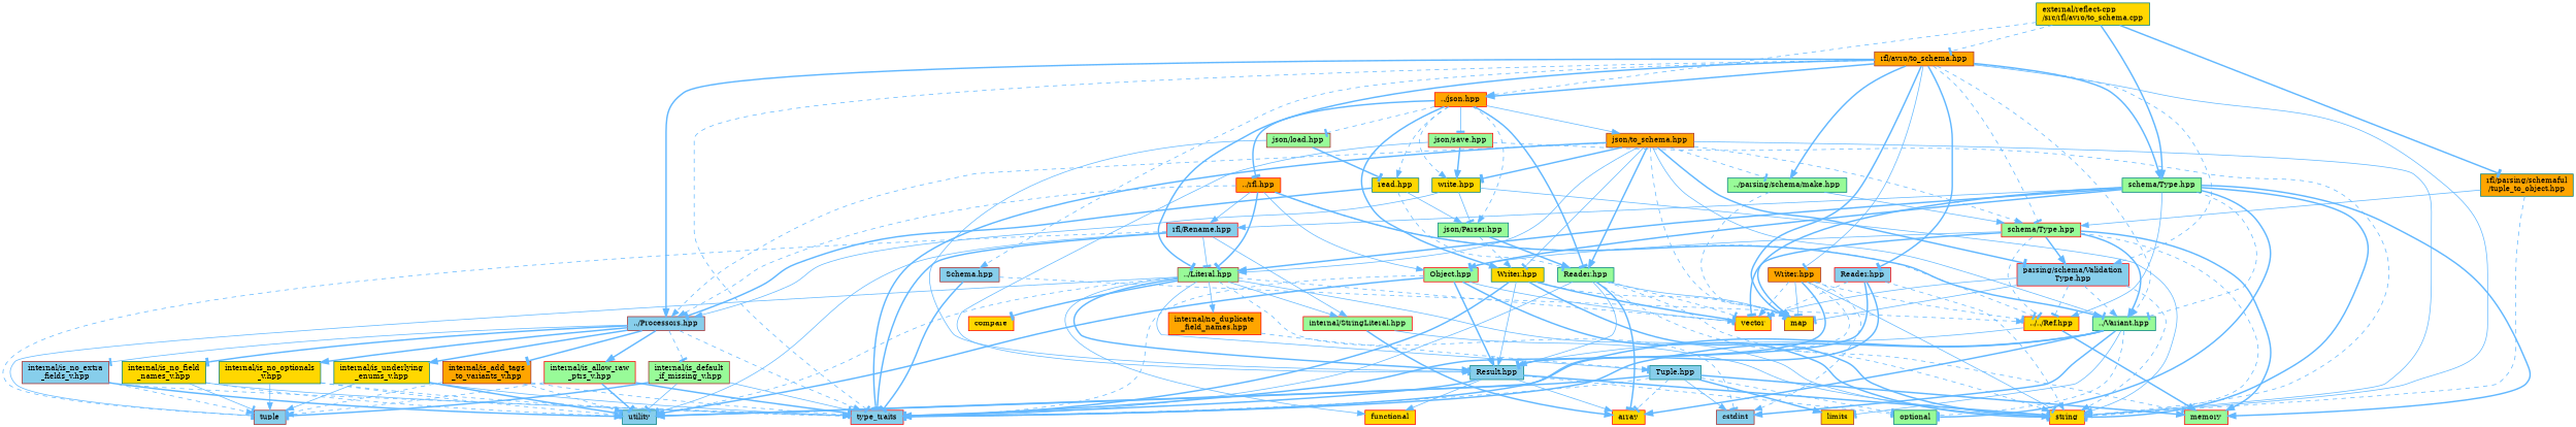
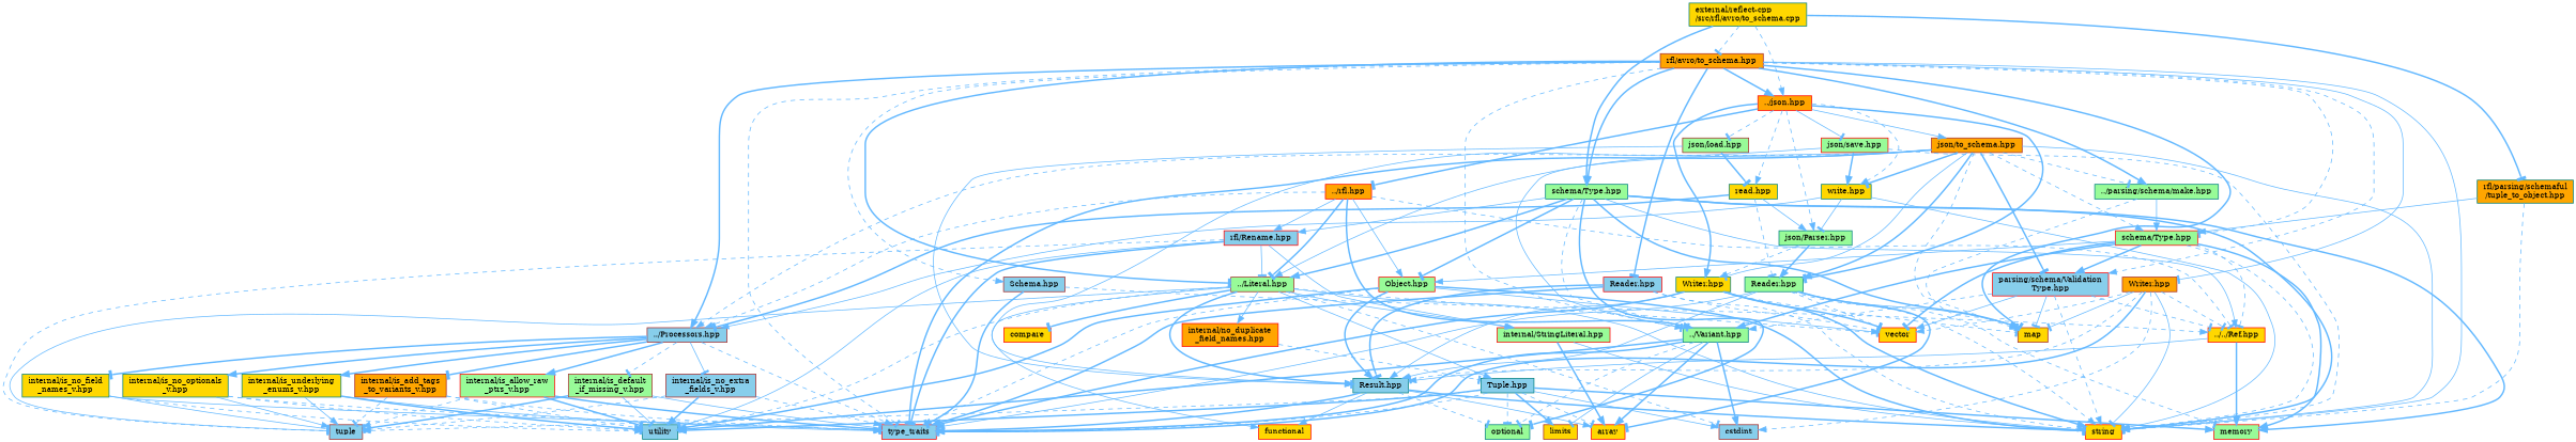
  digraph {
    fontname="DejaVu Serif"
    node [color=red fillcolor=gold fontname="DejaVu Serif" fontsize=10 shape=box style=filled]
    edge [arrowhead=normal color=steelblue1 fontname="DejaVu Serif" fontsize=10 labelfontname=Helvetica labelfontsize=10 style=bold]
    n1 [color=teal fontcolor=black height=0.2 label="external/reflect-cpp\l/src/rfl/avro/to_schema.cpp" width=0.4]
    n2 [color=brown fillcolor=orange height=0.2 label="rfl/avro/to_schema.hpp" width=0.4]
    n3 [fillcolor=orange height=0.2 label="../json.hpp" width=0.4]
    n4 [color=teal fillcolor=palegreen height=0.2 label="schema/Type.hpp" width=0.4]
    n5 [color=teal fillcolor=orange height=0.2 label="rfl/parsing/schemaful\l/tuple_to_object.hpp" width=0.4]
    n6 [color=brown height=0.2 label=map width=0.4]
    n7 [height=0.2 label=string width=0.4]
    n8 [fillcolor=skyblue height=0.2 label=type_traits width=0.4]
    n9 [color=brown fillcolor=palegreen height=0.2 label="../Literal.hpp" width=0.4]
    n10 [color=brown fillcolor=skyblue height=0.2 label="../Processors.hpp" width=0.4]
    n11 [color=teal fillcolor=palegreen height=0.2 label="../Variant.hpp" width=0.4]
    n12 [fillcolor=palegreen height=0.2 label="schema/Type.hpp" width=0.4]
    n13 [fillcolor=skyblue height=0.2 label="parsing/schema/Validation\lType.hpp" width=0.4]
    n14 [color=teal fillcolor=palegreen height=0.2 label="../parsing/schema/make.hpp" width=0.4]
    n15 [fillcolor=skyblue height=0.2 label="Reader.hpp" width=0.4]
    n16 [color=brown fillcolor=skyblue height=0.2 label="Schema.hpp" width=0.4]
    n17 [color=brown fillcolor=orange height=0.2 label="Writer.hpp" width=0.4]
    n18 [fillcolor=orange height=0.2 label="../rfl.hpp" width=0.4]
    n19 [color=teal fillcolor=palegreen height=0.2 label="json/Parser.hpp" width=0.4]
    n20 [color=teal fillcolor=palegreen height=0.2 label="Reader.hpp" width=0.4]
    n21 [color=teal height=0.2 label="Writer.hpp" width=0.4]
    n22 [color=brown fillcolor=palegreen height=0.2 label="json/load.hpp" width=0.4]
    n23 [color=teal height=0.2 label="read.hpp" width=0.4]
    n24 [fillcolor=palegreen height=0.2 label="json/save.hpp" width=0.4]
    n25 [color=teal height=0.2 label="write.hpp" width=0.4]
    n26 [color=brown fillcolor=orange height=0.2 label="json/to_schema.hpp" width=0.4]
    n27 [color=teal fillcolor=palegreen height=0.2 label=optional width=0.4]
    n28 [fillcolor=palegreen height=0.2 label=memory width=0.4]
    n29 [fillcolor=palegreen height=0.2 label="Object.hpp" width=0.4]
    n30 [height=0.2 label="../../Ref.hpp" width=0.4]
    n31 [fillcolor=skyblue height=0.2 label="rfl/Rename.hpp" width=0.4]
    n32 [height=0.2 label=compare width=0.4]
    n33 [color=brown fillcolor=skyblue height=0.2 label=cstdint width=0.4]
    n34 [height=0.2 label=functional width=0.4]
    n35 [color=brown fillcolor=skyblue height=0.2 label=tuple width=0.4]
    n36 [color=teal fillcolor=skyblue height=0.2 label=utility width=0.4]
    n37 [height=0.2 label=vector width=0.4]
    n38 [color=teal fillcolor=skyblue height=0.2 label="Result.hpp" width=0.4]
    n39 [color=teal fillcolor=skyblue height=0.2 label="Tuple.hpp" width=0.4]
    n40 [fillcolor=palegreen height=0.2 label="internal/StringLiteral.hpp" width=0.4]
    n41 [fillcolor=orange height=0.2 label="internal/no_duplicate\l_field_names.hpp" width=0.4]
    n42 [color=brown fillcolor=orange height=0.2 label="internal/is_add_tags\l_to_variants_v.hpp" width=0.4]
    n43 [fillcolor=palegreen height=0.2 label="internal/is_allow_raw\l_ptrs_v.hpp" width=0.4]
    n44 [color=brown fillcolor=palegreen height=0.2 label="internal/is_default\l_if_missing_v.hpp" width=0.4]
    n45 [color=brown fillcolor=skyblue height=0.2 label="internal/is_no_extra\l_fields_v.hpp" width=0.4]
    n46 [color=teal height=0.2 label="internal/is_no_field\l_names_v.hpp" width=0.4]
    n47 [color=teal height=0.2 label="internal/is_no_optionals\l_v.hpp" width=0.4]
    n48 [color=teal height=0.2 label="internal/is_underlying\l_enums_v.hpp" width=0.4]
    n49 [height=0.2 label=array width=0.4]
    n50 [color=brown height=0.2 label=limits width=0.4]
    n1 -> n2 [arrowhead=tee style=dashed]
    n1 -> n3 [style=dashed]
    n1 -> n4
    n1 -> n5 [arrowhead=tee]
    n2 -> n3
    n2 -> n4
    n2 -> n6 [arrowhead=tee]
    n2 -> n7 [arrowhead=tee style=solid]
    n2 -> n8 [arrowhead=tee style=dashed]
    n2 -> n9 [arrowhead=tee]
    n2 -> n10
    n2 -> n11 [style=dashed]
    n2 -> n12 [arrowhead=tee style=dashed]
    n2 -> n13 [style=dashed]
    n2 -> n14
    n2 -> n15 [arrowhead=tee]
    n2 -> n16 [style=dashed]
    n2 -> n17 [arrowhead=tee style=solid]
    n3 -> n18 [arrowhead=tee]
    n3 -> n19 [style=dashed]
    n3 -> n20 [arrowhead=tee]
    n3 -> n21
    n3 -> n22 [arrowhead=tee style=dashed]
    n3 -> n23 [style=dashed]
    n3 -> n24 [arrowhead=tee style=solid]
    n3 -> n25 [style=dashed]
    n3 -> n26 [style=solid]
    n4 -> n6
    n4 -> n7 [arrowhead=tee]
    n4 -> n9
    n4 -> n11 [arrowhead=tee style=dashed]
    n4 -> n27 [arrowhead=tee]
    n4 -> n28
    n4 -> n29 [arrowhead=tee]
    n4 -> n30 [style=solid]
    n4 -> n31 [style=solid]
    n5 -> n7 [style=dashed]
    n5 -> n12 [style=solid]
    n9 -> n7 [arrowhead=tee style=solid]
    n9 -> n32 [arrowhead=tee]
    n9 -> n33 [arrowhead=tee style=dashed]
    n9 -> n34 [style=solid]
    n9 -> n35 [arrowhead=tee style=solid]
    n9 -> n36 [style=dashed]
    n9 -> n37 [arrowhead=tee style=dashed]
    n9 -> n38
    n9 -> n39 [style=solid]
    n9 -> n40 [style=solid]
    n9 -> n41 [style=solid]
    n10 -> n8 [style=dashed]
    n10 -> n42 [arrowhead=tee]
    n10 -> n43
    n10 -> n44 [arrowhead=tee style=dashed]
    n10 -> n45 [arrowhead=tee style=solid]
    n10 -> n46 [arrowhead=tee]
    n10 -> n47
    n10 -> n48
    n11 -> n8 [arrowhead=tee]
    n11 -> n27 [arrowhead=tee style=dashed]
    n11 -> n33
    n11 -> n36
    n11 -> n49
    n11 -> n50 [arrowhead=tee style=solid]
    n12 -> n7 [arrowhead=tee style=dashed]
    n12 -> n11
    n12 -> n13
    n12 -> n28
    n12 -> n29 [style=solid]
    n12 -> n30 [arrowhead=tee style=dashed]
    n12 -> n37 [arrowhead=tee]
    n13 -> n6 [arrowhead=tee style=solid]
    n13 -> n7 [style=dashed]
    n13 -> n11 [style=dashed]
    n13 -> n30 [arrowhead=tee style=dashed]
    n13 -> n37 [style=solid]
    n14 -> n6 [arrowhead=tee style=dashed]
    n14 -> n12 [style=solid]
    n15 -> n7 [style=dashed]
    n15 -> n8
    n15 -> n37 [arrowhead=tee style=dashed]
    n15 -> n38 [arrowhead=tee]
    n16 -> n8 [arrowhead=tee]
    n16 -> n30 [style=dashed]
    n17 -> n6 [arrowhead=tee style=solid]
    n17 -> n7 [arrowhead=tee style=solid]
    n17 -> n8 [arrowhead=tee]
    n17 -> n30 [arrowhead=tee style=dashed]
    n17 -> n33 [style=dashed]
    n17 -> n37 [style=dashed]
    n17 -> n38 [arrowhead=tee style=dashed]
    n18 -> n9 [arrowhead=tee]
    n18 -> n10 [style=dashed]
    n18 -> n11
    n18 -> n29 [style=solid]
    n18 -> n30 [arrowhead=tee style=dashed]
    n18 -> n31 [style=solid]
    n19 -> n20
    n19 -> n21 [style=dashed]
    n20 -> n6 [style=solid]
    n20 -> n7 [style=dashed]
    n20 -> n8 [style=solid]
    n20 -> n28 [arrowhead=tee style=dashed]
    n20 -> n37 [arrowhead=tee style=dashed]
    n20 -> n38 [style=solid]
    n20 -> n49 [arrowhead=tee]
    n21 -> n6 [arrowhead=tee style=dashed]
    n21 -> n7
    n21 -> n8 [arrowhead=tee]
    n21 -> n37 [arrowhead=tee]
    n21 -> n38 [style=solid]
    n22 -> n23 [arrowhead=tee]
    n22 -> n38 [arrowhead=tee style=solid]
    n23 -> n10 [arrowhead=tee]
    n23 -> n19 [style=solid]
    n23 -> n20 [arrowhead=tee style=dashed]
    n24 -> n7 [style=dashed]
    n24 -> n25
    n24 -> n38 [style=solid]
    n25 -> n7 [style=solid]
    n25 -> n10 [style=solid]
    n25 -> n19 [arrowhead=tee style=solid]
    n26 -> n6 [style=dashed]
    n26 -> n7 [style=solid]
    n26 -> n8 [arrowhead=tee]
    n26 -> n9 [style=solid]
    n26 -> n10 [style=dashed]
    n26 -> n11 [arrowhead=tee style=solid]
    n26 -> n12 [style=dashed]
    n26 -> n13 [arrowhead=tee]
    n26 -> n14 [arrowhead=tee style=dashed]
    n26 -> n20
    n26 -> n21 [arrowhead=tee style=solid]
    n26 -> n25 [arrowhead=tee]
    n29 -> n7 [arrowhead=tee]
    n29 -> n8 [style=dashed]
    n29 -> n36 [arrowhead=tee]
    n29 -> n37 [style=solid]
    n29 -> n38
    n30 -> n28
    n30 -> n38 [style=solid]
    n31 -> n8 [arrowhead=tee]
    n31 -> n9 [arrowhead=tee style=solid]
    n31 -> n35 [arrowhead=tee style=dashed]
    n31 -> n36 [arrowhead=tee style=solid]
    n31 -> n40 [style=solid]
    n38 -> n7 [arrowhead=tee]
    n38 -> n8
    n38 -> n27 [arrowhead=tee style=dashed]
    n38 -> n34 [style=solid]
    n38 -> n49 [style=solid]
    n39 -> n8 [style=dashed]
    n39 -> n27 [arrowhead=tee style=dashed]
    n39 -> n28
    n39 -> n33 [style=solid]
+   n39 -> n35 [style=dashed]
    n39 -> n36
    n39 -> n49 [arrowhead=tee style=dashed]
    n39 -> n50
    n40 -> n7 [arrowhead=tee style=solid]
    n40 -> n49
    n41 -> n39 [arrowhead=tee style=dashed]
    n42 -> n8 [arrowhead=tee style=dashed]
    n42 -> n35 [arrowhead=tee style=dashed]
    n42 -> n36 [style=dashed]
    n43 -> n8 [arrowhead=tee]
    n43 -> n35 [style=dashed]
    n43 -> n36 [arrowhead=tee]
    n44 -> n8 [arrowhead=tee style=solid]
    n44 -> n35 [arrowhead=tee]
    n44 -> n36 [arrowhead=tee style=solid]
    n45 -> n8 [style=dashed]
    n45 -> n35 [style=dashed]
    n45 -> n36
    n46 -> n8 [style=solid]
    n46 -> n35 [arrowhead=tee style=solid]
    n46 -> n36 [style=dashed]
    n47 -> n8 [style=dashed]
    n47 -> n35 [style=solid]
    n47 -> n36 [arrowhead=tee style=dashed]
    n48 -> n8 [style=solid]
    n48 -> n35 [style=solid]
    n48 -> n36 [arrowhead=tee]
  }
